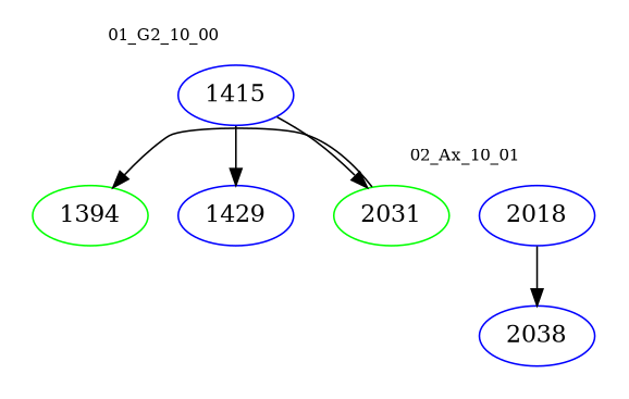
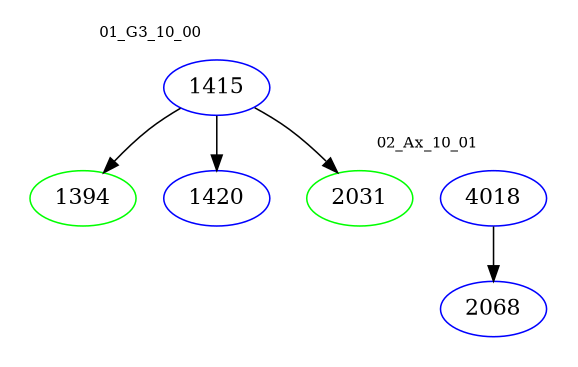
  digraph {
    node [color=blue]
    edge [color=black]
-   n1 [label=2018]
-   n2 [label=2038]
+   n1 [label=4018]
+   n2 [label=2068]
    n3 [color=green label=2031]
    n4 [label=1415]
    n5 [color=green label=1394]
-   n6 [label=1429]
+   n6 [label=1420]
    subgraph cluster_1 {
      color=white
      fontsize=10
      label="02_Ax_10_01"
      n1
      n2
      n3
    }
    subgraph cluster_2 {
      color=white
      fontsize=10
-     label="01_G2_10_00"
+     label="01_G3_10_00"
      n4
      n5
      n6
    }
    n1 -> n2
    n4 -> n3
-   n3 -> n5
+   n4 -> n5
    n4 -> n6
  }
